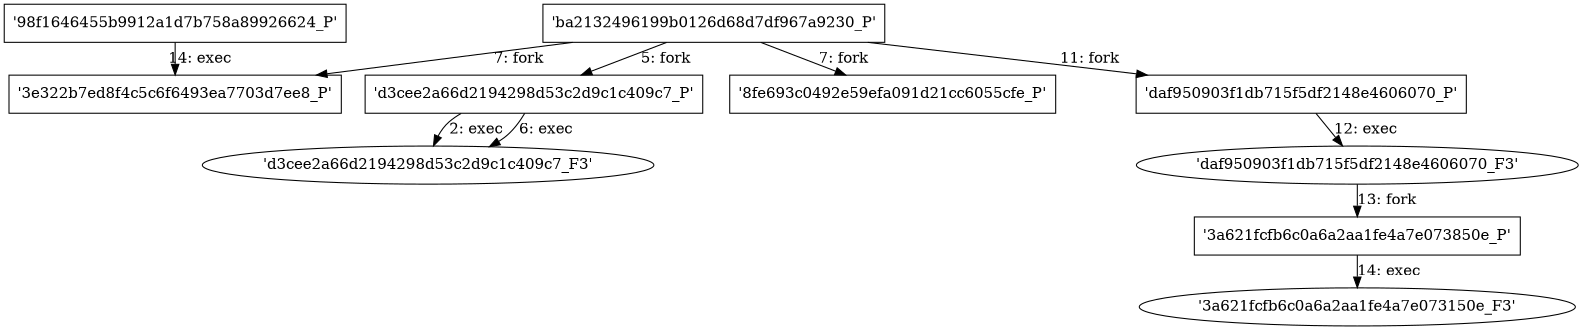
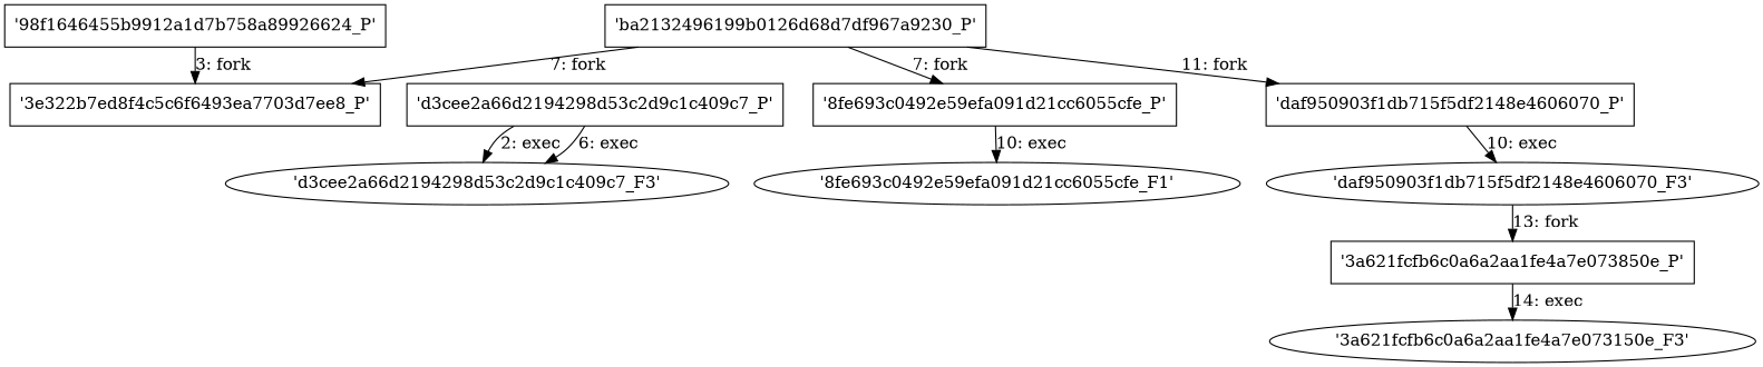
  digraph {
    engine=neato
    fixedsize=false
    fontsize=10
    nodesep=0.3
    rankdir=TB
    ranksep=0
    splines=true
    node [node_type=Process shape=box]
    "'98f1646455b9912a1d7b758a89926624_P'"
    "'3e322b7ed8f4c5c6f6493ea7703d7ee8_P'"
    "'d3cee2a66d2194298d53c2d9c1c409c7_F3'" [node_type=File shape=ellipse]
    "'d3cee2a66d2194298d53c2d9c1c409c7_P'"
    "'ba2132496199b0126d68d7df967a9230_P'"
    "'8fe693c0492e59efa091d21cc6055cfe_P'"
    "'daf950903f1db715f5df2148e4606070_P'"
+   "'8fe693c0492e59efa091d21cc6055cfe_F1'" [node_type=File shape=ellipse]
    "'daf950903f1db715f5df2148e4606070_F3'" [node_type=File shape=ellipse]
    "'3a621fcfb6c0a6a2aa1fe4a7e073850e_P'"
    n11 [label="'3a621fcfb6c0a6a2aa1fe4a7e073150e_F3'" node_type=File shape=ellipse]
-   "'98f1646455b9912a1d7b758a89926624_P'" -> "'3e322b7ed8f4c5c6f6493ea7703d7ee8_P'" [label="14: exec"]
+   "'98f1646455b9912a1d7b758a89926624_P'" -> "'3e322b7ed8f4c5c6f6493ea7703d7ee8_P'" [label="3: fork"]
    "'d3cee2a66d2194298d53c2d9c1c409c7_P'" -> "'d3cee2a66d2194298d53c2d9c1c409c7_F3'" [label="2: exec"]
    "'d3cee2a66d2194298d53c2d9c1c409c7_P'" -> "'d3cee2a66d2194298d53c2d9c1c409c7_F3'" [label="6: exec"]
    "'ba2132496199b0126d68d7df967a9230_P'" -> "'3e322b7ed8f4c5c6f6493ea7703d7ee8_P'" [label="7: fork"]
-   "'ba2132496199b0126d68d7df967a9230_P'" -> "'d3cee2a66d2194298d53c2d9c1c409c7_P'" [label="5: fork"]
    "'ba2132496199b0126d68d7df967a9230_P'" -> "'8fe693c0492e59efa091d21cc6055cfe_P'" [label="7: fork"]
    "'ba2132496199b0126d68d7df967a9230_P'" -> "'daf950903f1db715f5df2148e4606070_P'" [label="11: fork"]
-   "'daf950903f1db715f5df2148e4606070_P'" -> "'daf950903f1db715f5df2148e4606070_F3'" [label="12: exec"]
+   "'8fe693c0492e59efa091d21cc6055cfe_P'" -> "'8fe693c0492e59efa091d21cc6055cfe_F1'" [label="10: exec"]
+   "'daf950903f1db715f5df2148e4606070_P'" -> "'daf950903f1db715f5df2148e4606070_F3'" [label="10: exec"]
    "'daf950903f1db715f5df2148e4606070_F3'" -> "'3a621fcfb6c0a6a2aa1fe4a7e073850e_P'" [label="13: fork"]
    "'3a621fcfb6c0a6a2aa1fe4a7e073850e_P'" -> n11 [label="14: exec"]
  }
